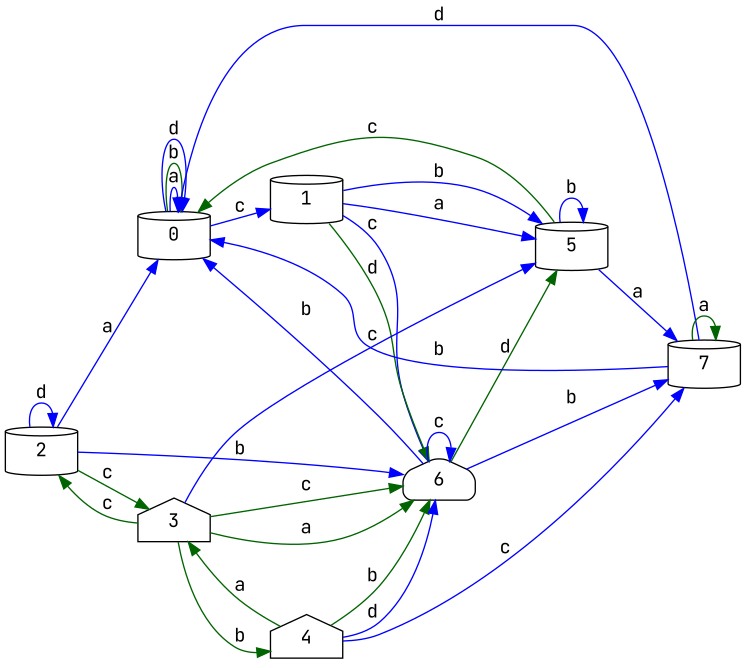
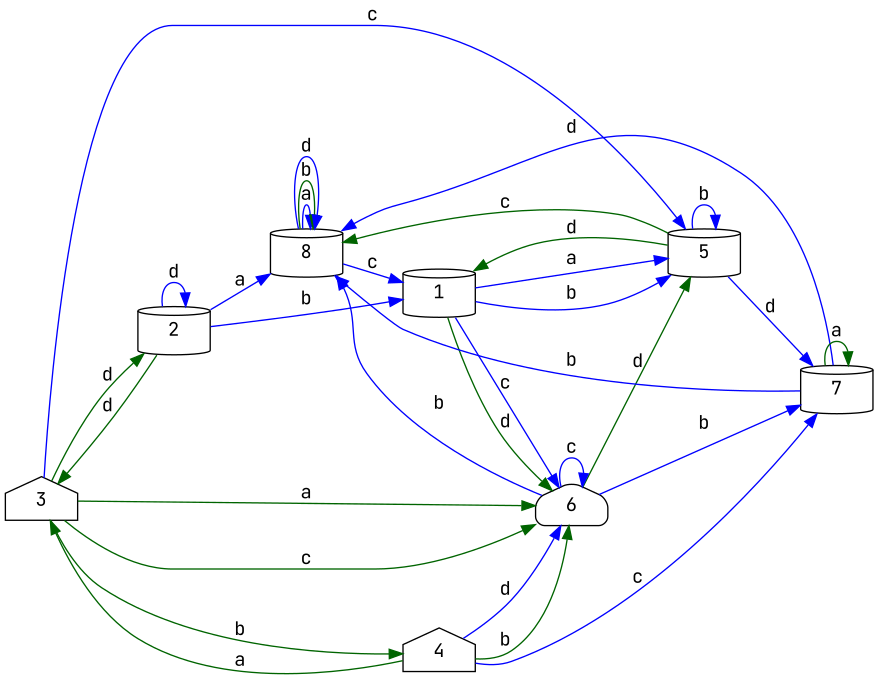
  digraph {
    fontname="JetBrains Mono"
    rankdir=LR
    node [color=black fillcolor=white fontname="JetBrains Mono" shape=cylinder style="rounded,filled"]
    edge [color=blue fontname="JetBrains Mono"]
-   n1 [label=0]
+   n1 [label=8]
    n2 [label=1]
    n3 [label=5]
    n4 [label=6 shape=house]
    n5 [label=7]
    n6 [label=2 style=filled]
    n7 [label=3 shape=house style=filled]
    n8 [label=4 shape=house style=filled]
    n1 -> n1 [label=a]
    n1 -> n1 [color=darkgreen label=b]
    n1 -> n1 [label=d]
    n1 -> n2 [label=c]
    n2 -> n3 [label=a]
    n2 -> n3 [label=b]
    n2 -> n4 [label=c]
    n2 -> n4 [color=darkgreen label=d]
    n3 -> n1 [color=darkgreen label=c]
+   n3 -> n2 [color=darkgreen label=d]
    n3 -> n3 [label=b]
-   n3 -> n5 [label=a]
+   n3 -> n5 [label=d]
    n4 -> n1 [label=b]
    n4 -> n3 [color=darkgreen label=d]
    n4 -> n4 [label=c]
    n4 -> n5 [label=b]
    n5 -> n1 [label=b]
    n5 -> n1 [label=d]
    n5 -> n5 [color=darkgreen label=a]
    n6 -> n1 [label=a]
-   n6 -> n4 [label=b]
+   n6 -> n2 [label=b]
    n6 -> n6 [label=d]
-   n6 -> n7 [color=darkgreen label=c]
+   n6 -> n7 [color=darkgreen label=d]
    n7 -> n3 [label=c]
    n7 -> n4 [color=darkgreen label=a]
    n7 -> n4 [color=darkgreen label=c]
-   n7 -> n6 [color=darkgreen label=c]
+   n7 -> n6 [color=darkgreen label=d]
    n7 -> n8 [color=darkgreen label=b]
    n8 -> n4 [color=darkgreen label=b]
    n8 -> n4 [label=d]
    n8 -> n5 [label=c]
    n8 -> n7 [color=darkgreen label=a]
  }
